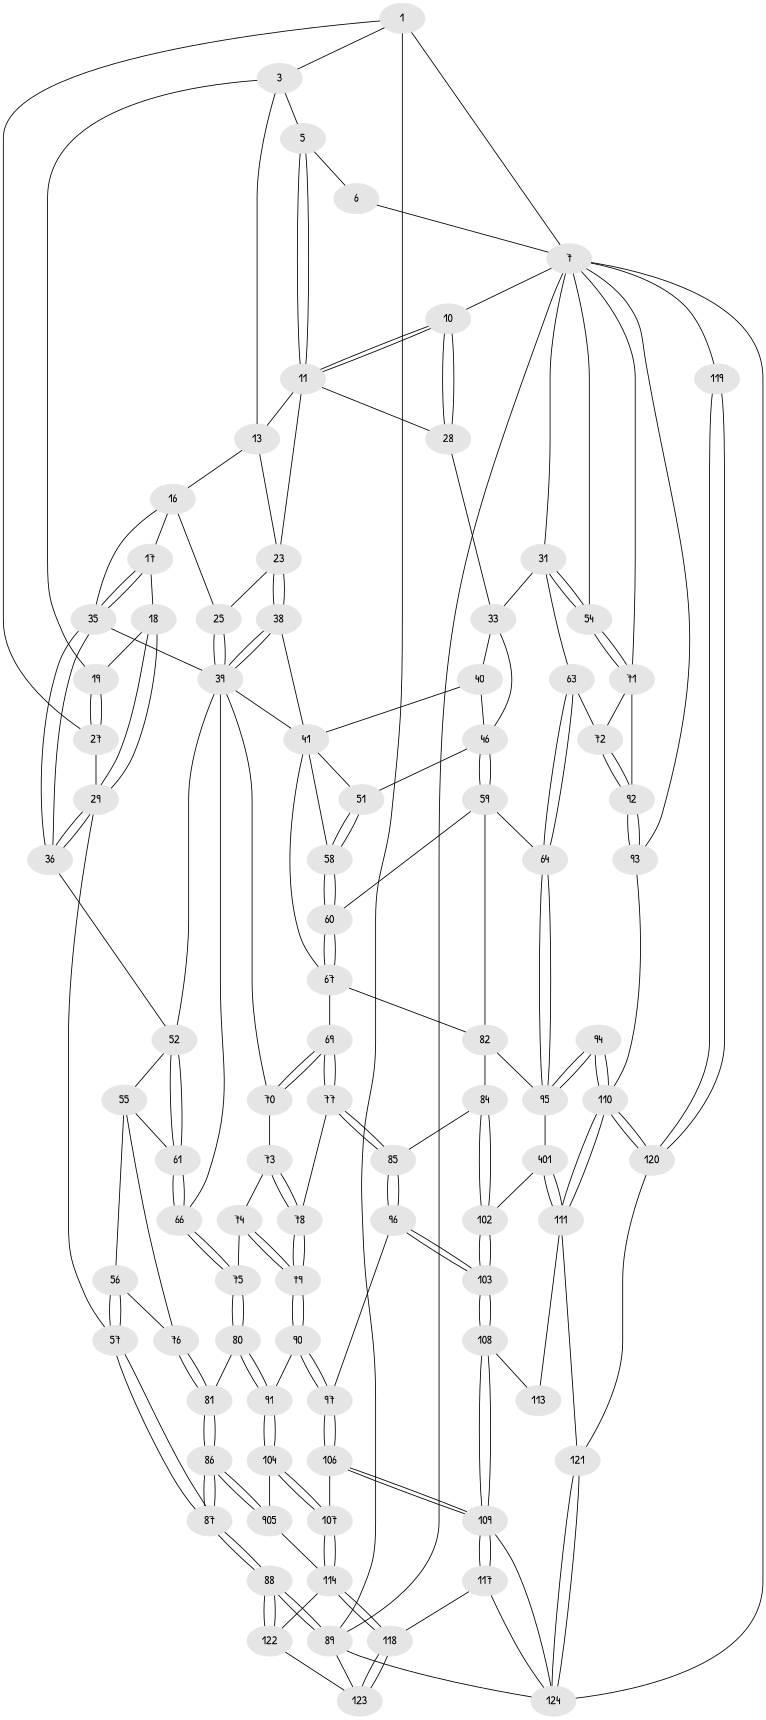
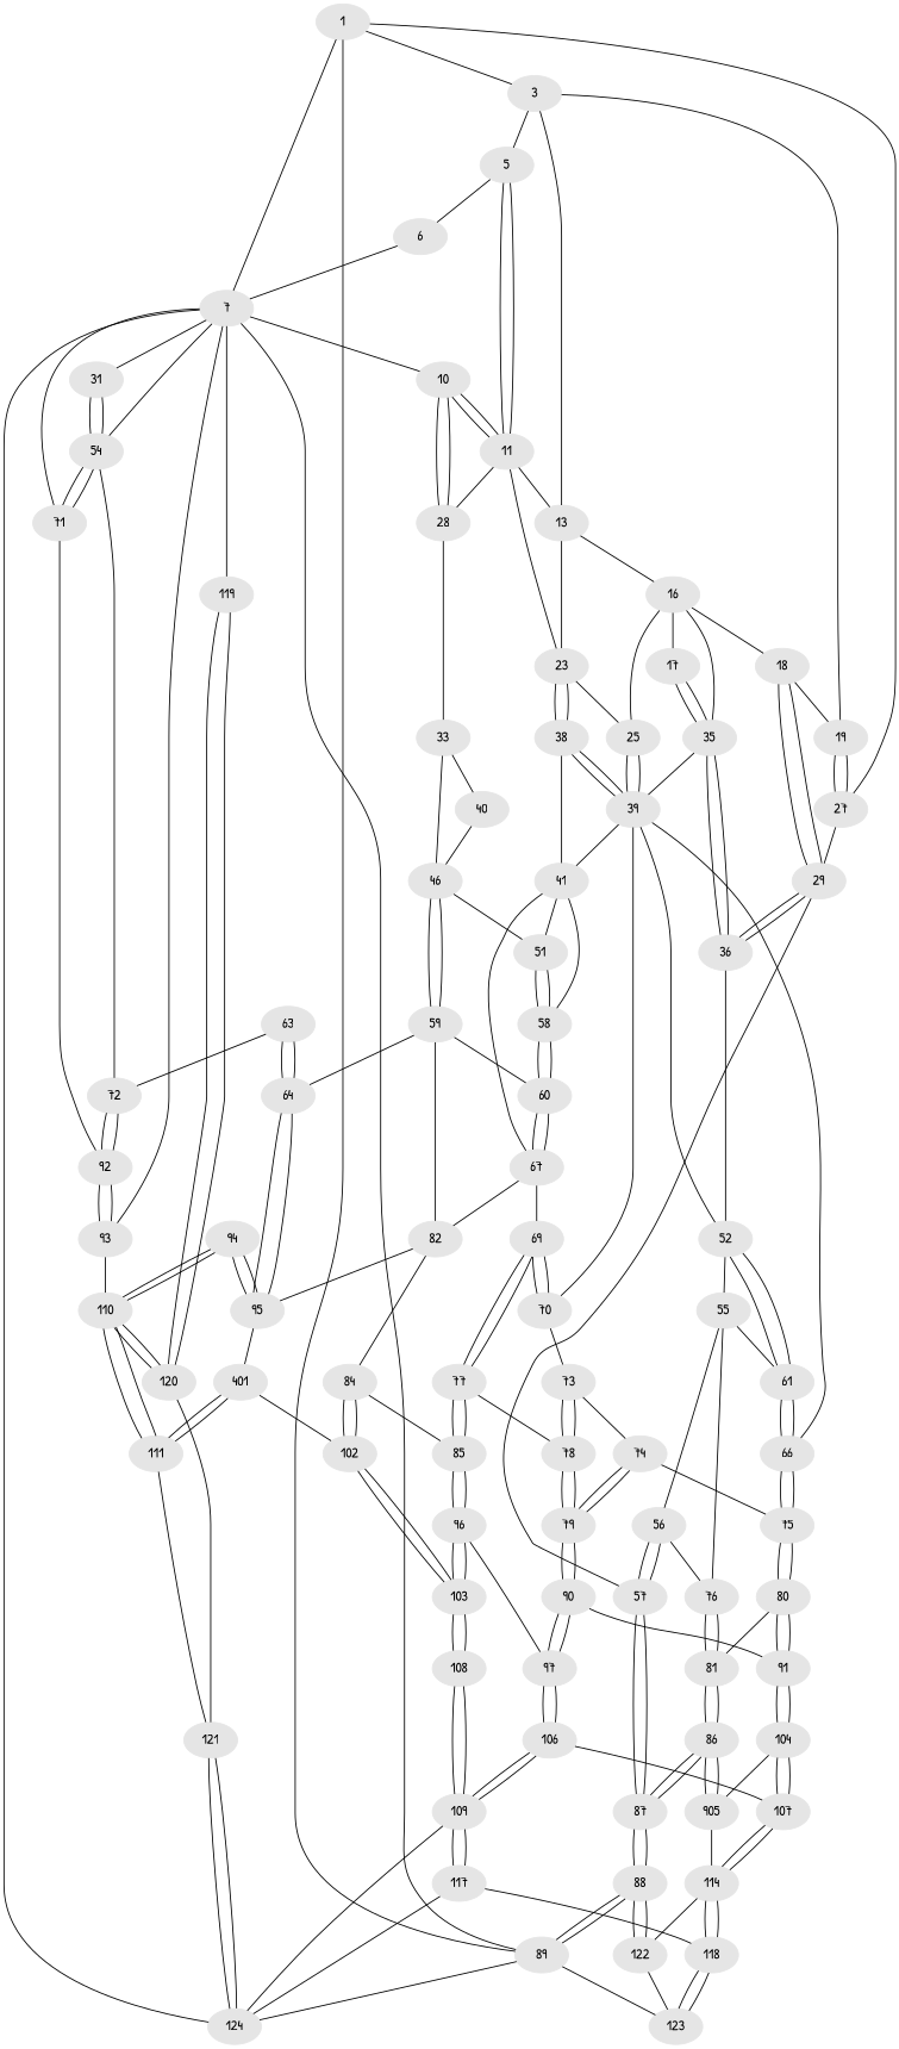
  graph {
    fontname="Patrick Hand"
    node [color=gray90 fontname="Patrick Hand" style=filled]
    edge [fontname="Patrick Hand"]
    1 [super="+2"]
    3 [super="+4"]
    7 [super="+8+20"]
    27
    89 [super="+128"]
    5
    13 [super="+21+14"]
    19
    10
    31 [super="+32"]
    54
    71 [super="+99"]
    93
    119
    124 [super="+127+125"]
    29 [super="+30"]
    123
    6
    11 [super="+12"]
    23 [super="+24"]
    16 [super="+26"]
    28
    33 [super="+34"]
    63
    72
    92
    110
    120
    25
    38
    17
    35 [super="+37"]
    18
    39 [super="+42"]
    36
    57
    41 [super="+48"]
    52 [super="+53"]
    66
    70
    40
    46 [super="+47"]
    87
    64
    51
    59 [super="+65"]
    55 [super="+62"]
    61
    58
    67 [super="+68"]
    75
    73
    60
    82 [super="+83"]
    69
    56
    76
    81
    88
    95 [super="+100"]
    84
    n62 [label=401]
    80
    77
    78
    85
    74
    79
    90
    91
    86
    96
    97
    104
    n75 [label=905]
    102
    103
    114 [super="+115"]
    122
    106
    107
    94
    111 [super="+112"]
    108
    109
-   113
    121
    118
    117
    1 -- 3
    1 -- 7 [weight=2]
    1 -- 27
    1 -- 89
    3 -- 5
    3 -- 13
    3 -- 19
    7 -- 89
    7 -- 10
    7 -- 31
    7 -- 54
    7 -- 71
    7 -- 93
    7 -- 119 [weight=2]
    7 -- 124
    27 -- 29
    89 -- 124
    89 -- 123
    5 -- 6
    5 -- 11
    5 -- 11
    13 -- 23
    13 -- 16
    19 -- 27
    19 -- 27
    10 -- 11
    10 -- 11
    10 -- 28
    10 -- 28
    31 -- 54
    31 -- 54
-   31 -- 33
-   31 -- 63
    54 -- 71
    54 -- 71
-   71 -- 72
+   54 -- 72
    71 -- 92
    93 -- 110
    119 -- 120
    119 -- 120
    29 -- 36
    29 -- 36
    29 -- 57
    6 -- 7
    11 -- 13
    11 -- 23
    11 -- 28
    23 -- 25
    23 -- 38
    23 -- 38
    16 -- 25
    16 -- 17
    16 -- 35
    28 -- 33
    33 -- 40
    33 -- 46
    63 -- 72
    63 -- 64
    63 -- 64
    72 -- 92
    72 -- 92
    92 -- 93
    92 -- 93
    110 -- 120
    110 -- 120
    110 -- 111
    110 -- 111
    120 -- 121
    25 -- 39
    25 -- 39
    38 -- 39
    38 -- 39
    38 -- 41
    17 -- 35
    17 -- 35
-   17 -- 18
+   16 -- 18
    35 -- 39
    35 -- 36
    35 -- 36
    18 -- 19
    18 -- 29
    18 -- 29
    39 -- 41
    39 -- 52
    39 -- 66
    39 -- 70
    36 -- 52
    57 -- 87
    57 -- 87
    41 -- 51
    41 -- 58
    41 -- 67
    52 -- 55
    52 -- 61
    52 -- 61
    66 -- 75
    66 -- 75
    70 -- 73
-   40 -- 41
    40 -- 46
    46 -- 51
    46 -- 59
    46 -- 59
    87 -- 88
    87 -- 88
    64 -- 95
    64 -- 95
    51 -- 58
    51 -- 58
    59 -- 64
    59 -- 60
    59 -- 82
    55 -- 61
    55 -- 56
    55 -- 76
    61 -- 66
    61 -- 66
    58 -- 60
    58 -- 60
    67 -- 82
    67 -- 69
    75 -- 80
    75 -- 80
    73 -- 78
    73 -- 78
    73 -- 74
    60 -- 67
    60 -- 67
    82 -- 95
    82 -- 84
    69 -- 70
    69 -- 70
    69 -- 77
    69 -- 77
    56 -- 57
    56 -- 57
    56 -- 76
    76 -- 81
    76 -- 81
    81 -- 86
    81 -- 86
    88 -- 89
    88 -- 89
    88 -- 122
    88 -- 122
    95 -- n62
    84 -- 85
    84 -- 102
    84 -- 102
    n62 -- 102
    n62 -- 111
    n62 -- 111
    80 -- 81
    80 -- 91
    80 -- 91
    77 -- 78
    77 -- 85
    77 -- 85
    78 -- 79
    78 -- 79
    85 -- 96
    85 -- 96
    74 -- 75
    74 -- 79
    74 -- 79
    79 -- 90
    79 -- 90
    90 -- 91
    90 -- 97
    90 -- 97
    91 -- 104
    91 -- 104
    86 -- 87
    86 -- 87
    86 -- n75
    86 -- n75
    96 -- 97
    96 -- 103
    96 -- 103
    97 -- 106
    97 -- 106
    104 -- n75
    104 -- 107
    104 -- 107
    n75 -- 114
    102 -- 103
    102 -- 103
    103 -- 108
    103 -- 108
    114 -- 122
    114 -- 118
    114 -- 118
    122 -- 123
    106 -- 107
    106 -- 109
    106 -- 109
    107 -- 114
    107 -- 114
    94 -- 110
    94 -- 110
    94 -- 95
    94 -- 95
-   111 -- 113
    111 -- 121
    108 -- 109
    108 -- 109
-   108 -- 113
    109 -- 124
    109 -- 117
    109 -- 117
    121 -- 124
    121 -- 124
    118 -- 123
    118 -- 123
    117 -- 124
    117 -- 118
  }
